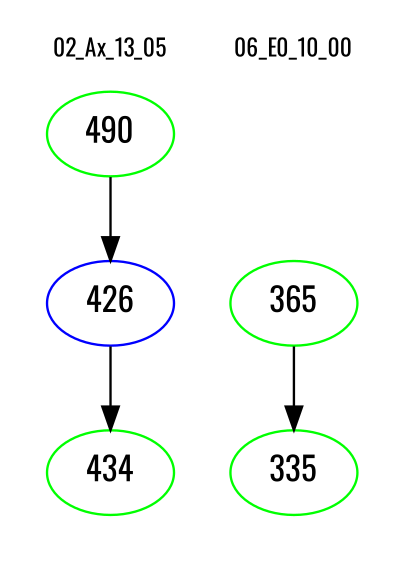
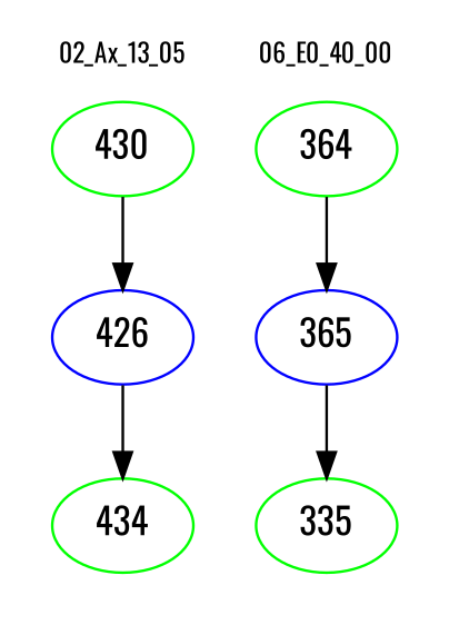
  digraph {
    fontname=Oswald
    node [color=green fontname=Oswald]
    edge [color=black fontname=Oswald]
-   n1 [label=490]
+   n1 [label=430]
    n2 [color=blue label=426]
    n3 [label=434]
-   n5 [label=365]
+   n4 [label=364]
+   n5 [color=blue label=365]
    n6 [label=335]
    subgraph cluster_1 {
      color=white
      fontsize=10
      label="02_Ax_13_05"
      n1
      n2
      n3
    }
    subgraph cluster_2 {
      color=white
      fontsize=10
-     label="06_E0_10_00"
+     label="06_E0_40_00"
+     n4
      n5
      n6
    }
    n1 -> n2
    n2 -> n3
+   n4 -> n5
    n5 -> n6
  }
